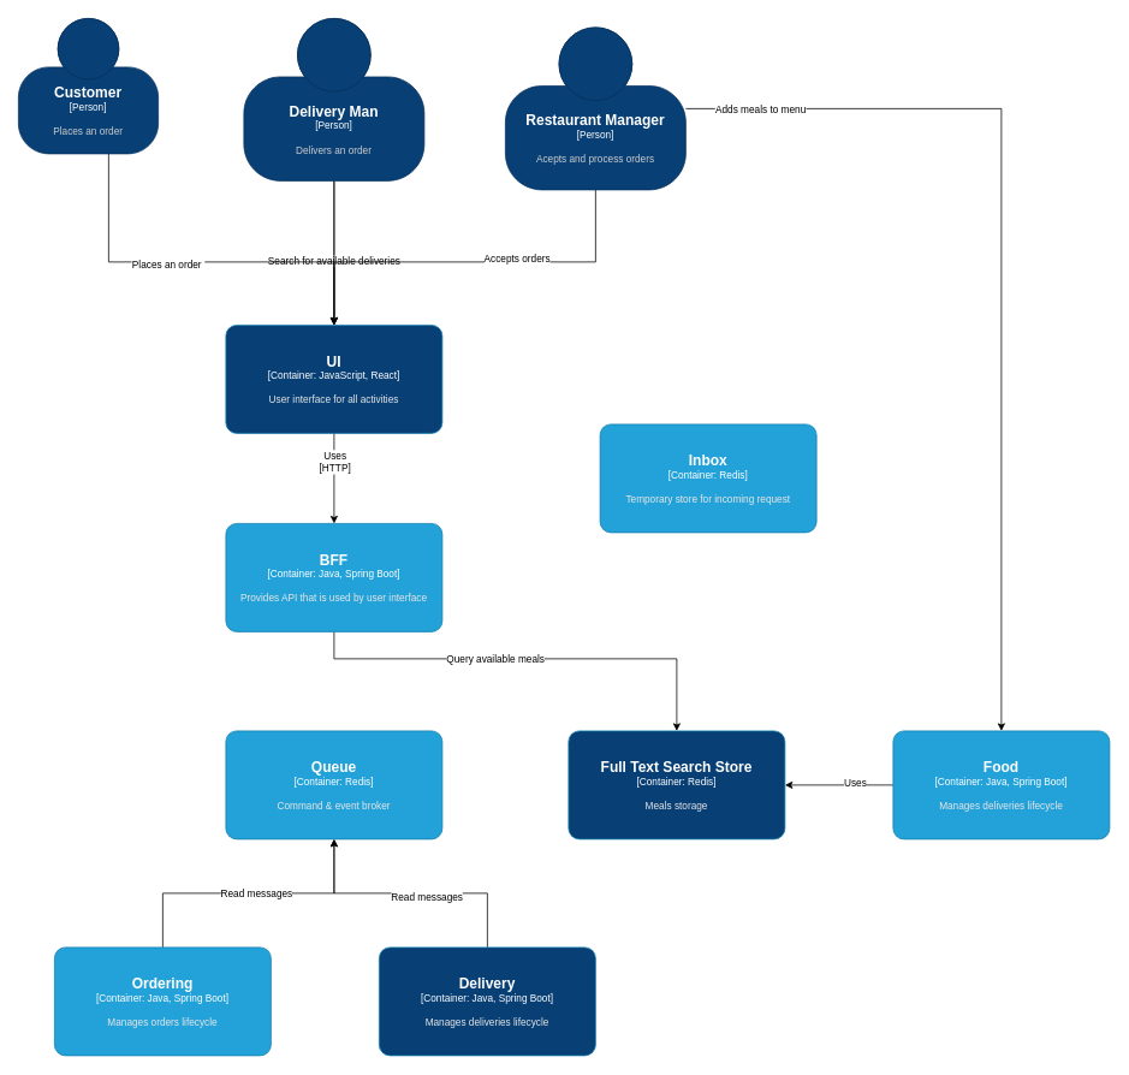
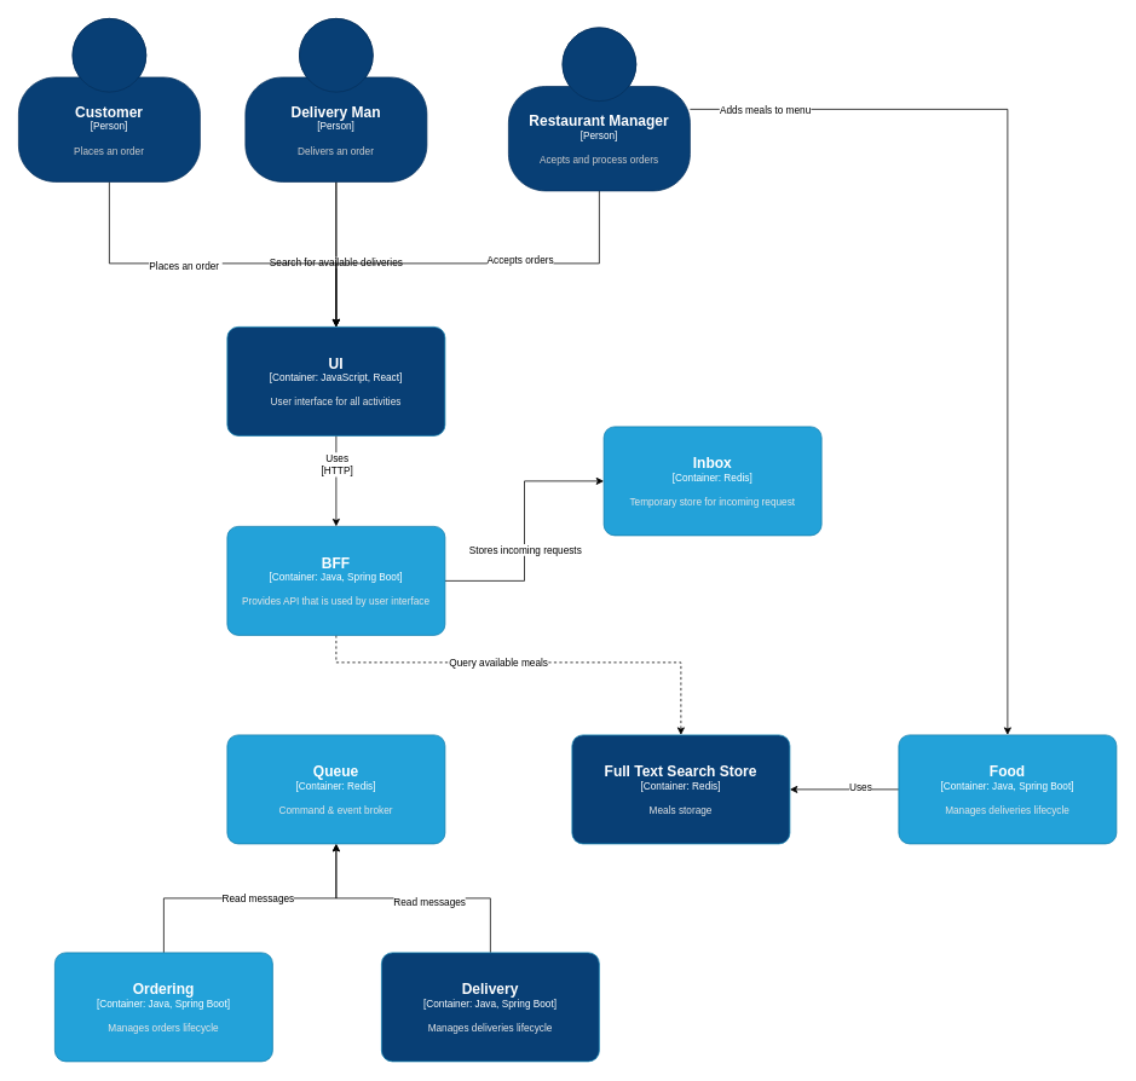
  <mxCell id="0" />
  <mxCell id="1" parent="0" />
  <mxCell id="2" style="edgeStyle=orthogonalEdgeStyle;rounded=0;orthogonalLoop=1;jettySize=auto;html=1;entryX=0.5;entryY=0;entryDx=0;entryDy=0;entryPerimeter=0;" parent="1" source="33" target="20" edge="1"><mxGeometry relative="1" as="geometry"><Array as="points"><mxPoint x="370" y="210" /><mxPoint x="370" y="210" /></Array></mxGeometry></mxCell>
  <mxCell id="3" value="Search for available deliveries" style="edgeLabel;html=1;align=center;verticalAlign=middle;resizable=0;points=[];" parent="2" vertex="1" connectable="0"><mxGeometry x="0.104" y="-1" relative="1" as="geometry"><mxPoint as="offset" /></mxGeometry></mxCell>
  <mxCell id="4" style="edgeStyle=orthogonalEdgeStyle;rounded=0;orthogonalLoop=1;jettySize=auto;html=1;entryX=0.5;entryY=0;entryDx=0;entryDy=0;entryPerimeter=0;" parent="1" source="6" target="20" edge="1"><mxGeometry relative="1" as="geometry"><Array as="points"><mxPoint x="120" y="290" /><mxPoint x="370" y="290" /></Array></mxGeometry></mxCell>
  <mxCell id="5" value="Places an order&amp;nbsp;" style="edgeLabel;html=1;align=center;verticalAlign=middle;resizable=0;points=[];" parent="4" vertex="1" connectable="0"><mxGeometry x="-0.158" y="-2" relative="1" as="geometry"><mxPoint as="offset" /></mxGeometry></mxCell>
- <mxCell id="6" value="&lt;font style=&quot;font-size: 16px&quot;&gt;&lt;b&gt;Customer&lt;/b&gt;&lt;/font&gt;&lt;div&gt;[Person]&lt;/div&gt;&lt;br&gt;&lt;div&gt;&lt;font style=&quot;font-size: 11px&quot;&gt;&lt;font color=&quot;#cccccc&quot;&gt;Places an order&lt;/font&gt;&lt;/div&gt;" style="html=1;fontSize=11;dashed=0;whiteSpace=wrap;fillColor=#083F75;strokeColor=#06315C;fontColor=#ffffff;shape=mxgraph.c4.person2;align=center;metaEdit=1;points=[[0.5,0,0],[1,0.5,0],[1,0.75,0],[0.75,1,0],[0.5,1,0],[0.25,1,0],[0,0.75,0],[0,0.5,0]];resizable=0;" parent="1" vertex="1"><mxGeometry x="20" y="20" width="155" height="150" as="geometry" /></mxCell>
+ <mxCell id="6" value="&lt;font style=&quot;font-size: 16px&quot;&gt;&lt;b&gt;Customer&lt;/b&gt;&lt;/font&gt;&lt;div&gt;[Person]&lt;/div&gt;&lt;br&gt;&lt;div&gt;&lt;font style=&quot;font-size: 11px&quot;&gt;&lt;font color=&quot;#cccccc&quot;&gt;Places an order&lt;/font&gt;&lt;/div&gt;" style="html=1;fontSize=11;dashed=0;whiteSpace=wrap;fillColor=#083F75;strokeColor=#06315C;fontColor=#ffffff;shape=mxgraph.c4.person2;align=center;metaEdit=1;points=[[0.5,0,0],[1,0.5,0],[1,0.75,0],[0.75,1,0],[0.5,1,0],[0.25,1,0],[0,0.75,0],[0,0.5,0]];resizable=0;" parent="1" vertex="1"><mxGeometry x="20" width="200" height="180" as="geometry" y="20" /></mxCell>
  <mxCell id="7" style="edgeStyle=orthogonalEdgeStyle;rounded=0;orthogonalLoop=1;jettySize=auto;html=1;entryX=0.5;entryY=0;entryDx=0;entryDy=0;entryPerimeter=0;startArrow=none;" parent="1" source="33" target="20" edge="1"><mxGeometry relative="1" as="geometry" /></mxCell>
  <mxCell id="8" style="edgeStyle=orthogonalEdgeStyle;rounded=0;orthogonalLoop=1;jettySize=auto;html=1;entryX=0.5;entryY=0;entryDx=0;entryDy=0;entryPerimeter=0;" edge="1" parent="1" source="12" target="31"><mxGeometry relative="1" as="geometry" /></mxCell>
  <mxCell id="9" value="Adds meals to menu" style="edgeLabel;html=1;align=center;verticalAlign=middle;resizable=0;points=[];" vertex="1" connectable="0" parent="8"><mxGeometry x="-0.843" relative="1" as="geometry"><mxPoint as="offset" /></mxGeometry></mxCell>
  <mxCell id="10" style="edgeStyle=orthogonalEdgeStyle;rounded=0;orthogonalLoop=1;jettySize=auto;html=1;entryX=0.5;entryY=0;entryDx=0;entryDy=0;entryPerimeter=0;" edge="1" parent="1" source="12" target="20"><mxGeometry relative="1" as="geometry"><Array as="points"><mxPoint x="660" y="290" /><mxPoint x="370" y="290" /></Array></mxGeometry></mxCell>
  <mxCell id="11" value="Accepts orders" style="edgeLabel;html=1;align=center;verticalAlign=middle;resizable=0;points=[];" vertex="1" connectable="0" parent="10"><mxGeometry x="-0.235" y="-4" relative="1" as="geometry"><mxPoint as="offset" /></mxGeometry></mxCell>
  <mxCell id="12" value="&lt;font style=&quot;font-size: 16px&quot;&gt;&lt;b&gt;Restaurant Manager&lt;/b&gt;&lt;/font&gt;&lt;div&gt;[Person]&lt;/div&gt;&lt;br&gt;&lt;div&gt;&lt;font style=&quot;font-size: 11px&quot;&gt;&lt;font color=&quot;#cccccc&quot;&gt;Acepts and process orders&lt;/font&gt;&lt;/div&gt;" style="html=1;fontSize=11;dashed=0;whiteSpace=wrap;fillColor=#083F75;strokeColor=#06315C;fontColor=#ffffff;shape=mxgraph.c4.person2;align=center;metaEdit=1;points=[[0.5,0,0],[1,0.5,0],[1,0.75,0],[0.75,1,0],[0.5,1,0],[0.25,1,0],[0,0.75,0],[0,0.5,0]];resizable=0;" parent="1" vertex="1"><mxGeometry x="560" y="30" width="200" height="180" as="geometry" /></mxCell>
- <mxCell id="15" style="edgeStyle=orthogonalEdgeStyle;rounded=0;orthogonalLoop=1;jettySize=auto;html=1;" edge="1" parent="1" source="17" target="32"><mxGeometry relative="1" as="geometry"><Array as="points"><mxPoint x="370" y="730" /><mxPoint x="750" y="730" /></Array></mxGeometry></mxCell>
+ <mxCell id="13" style="edgeStyle=orthogonalEdgeStyle;rounded=0;orthogonalLoop=1;jettySize=auto;html=1;entryX=0;entryY=0.5;entryDx=0;entryDy=0;entryPerimeter=0;" edge="1" parent="1" source="17" target="25"><mxGeometry relative="1" as="geometry" /></mxCell>
+ <mxCell id="14" value="Stores incoming requests&amp;nbsp;" style="edgeLabel;html=1;align=center;verticalAlign=middle;resizable=0;points=[];" vertex="1" connectable="0" parent="13"><mxGeometry x="-0.147" y="-3" relative="1" as="geometry"><mxPoint x="-1" as="offset" /></mxGeometry></mxCell>
+ <mxCell id="15" style="edgeStyle=orthogonalEdgeStyle;rounded=0;orthogonalLoop=1;jettySize=auto;html=1;dashed=1;" edge="1" parent="1" source="17" target="32"><mxGeometry relative="1" as="geometry"><Array as="points"><mxPoint x="370" y="730" /><mxPoint x="750" y="730" /></Array></mxGeometry></mxCell>
  <mxCell id="16" value="Query available meals" style="edgeLabel;html=1;align=center;verticalAlign=middle;resizable=0;points=[];" vertex="1" connectable="0" parent="15"><mxGeometry x="-0.152" relative="1" as="geometry"><mxPoint as="offset" /></mxGeometry></mxCell>
  <mxCell id="17" value="&lt;font style=&quot;font-size: 16px&quot;&gt;&lt;b&gt;BFF&lt;/b&gt;&lt;/font&gt;&lt;div&gt;[Container: Java, Spring Boot]&lt;/div&gt;&lt;br&gt;&lt;div&gt;&lt;font style=&quot;font-size: 11px&quot;&gt;&lt;font color=&quot;#E6E6E6&quot;&gt;Provides API that is used by user interface&lt;/font&gt;&lt;/div&gt;" style="rounded=1;whiteSpace=wrap;html=1;fontSize=11;labelBackgroundColor=none;fillColor=#23A2D9;fontColor=#ffffff;align=center;arcSize=10;strokeColor=#0E7DAD;metaEdit=1;resizable=0;points=[[0.25,0,0],[0.5,0,0],[0.75,0,0],[1,0.25,0],[1,0.5,0],[1,0.75,0],[0.75,1,0],[0.5,1,0],[0.25,1,0],[0,0.75,0],[0,0.5,0],[0,0.25,0]];" parent="1" vertex="1"><mxGeometry x="250" y="580" width="240" height="120" as="geometry" /></mxCell>
  <mxCell id="18" style="edgeStyle=orthogonalEdgeStyle;rounded=0;orthogonalLoop=1;jettySize=auto;html=1;entryX=0.5;entryY=0;entryDx=0;entryDy=0;entryPerimeter=0;" parent="1" source="20" target="17" edge="1"><mxGeometry relative="1" as="geometry" /></mxCell>
  <mxCell id="19" value="Uses&lt;br&gt;[HTTP]" style="edgeLabel;html=1;align=center;verticalAlign=middle;resizable=0;points=[];" parent="18" vertex="1" connectable="0"><mxGeometry x="-0.374" relative="1" as="geometry"><mxPoint as="offset" /></mxGeometry></mxCell>
  <mxCell id="20" value="&lt;font style=&quot;font-size: 16px&quot;&gt;&lt;b&gt;UI&lt;/b&gt;&lt;/font&gt;&lt;div&gt;[Container: JavaScript, React]&lt;/div&gt;&lt;br&gt;&lt;div&gt;&lt;font style=&quot;font-size: 11px&quot;&gt;&lt;font color=&quot;#E6E6E6&quot;&gt;User interface for all activities&lt;/font&gt;&lt;/div&gt;" style="rounded=1;whiteSpace=wrap;html=1;fontSize=11;labelBackgroundColor=none;fillColor=#083f75;fontColor=#ffffff;align=center;arcSize=10;strokeColor=#0E7DAD;metaEdit=1;resizable=0;points=[[0.25,0,0],[0.5,0,0],[0.75,0,0],[1,0.25,0],[1,0.5,0],[1,0.75,0],[0.75,1,0],[0.5,1,0],[0.25,1,0],[0,0.75,0],[0,0.5,0],[0,0.25,0]];" parent="1" vertex="1"><mxGeometry x="250" y="360" width="240" height="120" as="geometry" /></mxCell>
  <mxCell id="21" style="edgeStyle=orthogonalEdgeStyle;rounded=0;orthogonalLoop=1;jettySize=auto;html=1;entryX=0.5;entryY=1;entryDx=0;entryDy=0;entryPerimeter=0;" edge="1" parent="1" source="23" target="24"><mxGeometry relative="1" as="geometry" /></mxCell>
  <mxCell id="22" value="Read messages" style="edgeLabel;html=1;align=center;verticalAlign=middle;resizable=0;points=[];" vertex="1" connectable="0" parent="21"><mxGeometry x="0.051" relative="1" as="geometry"><mxPoint as="offset" /></mxGeometry></mxCell>
  <mxCell id="23" value="&lt;font style=&quot;font-size: 16px&quot;&gt;&lt;b&gt;Ordering&lt;/b&gt;&lt;/font&gt;&lt;div&gt;[Container: Java, Spring Boot]&lt;/div&gt;&lt;br&gt;&lt;div&gt;&lt;font style=&quot;font-size: 11px&quot;&gt;&lt;font color=&quot;#E6E6E6&quot;&gt;Manages orders lifecycle&lt;/font&gt;&lt;/div&gt;" style="rounded=1;whiteSpace=wrap;html=1;fontSize=11;labelBackgroundColor=none;fillColor=#23A2D9;fontColor=#ffffff;align=center;arcSize=10;strokeColor=#0E7DAD;metaEdit=1;resizable=0;points=[[0.25,0,0],[0.5,0,0],[0.75,0,0],[1,0.25,0],[1,0.5,0],[1,0.75,0],[0.75,1,0],[0.5,1,0],[0.25,1,0],[0,0.75,0],[0,0.5,0],[0,0.25,0]];" vertex="1" parent="1"><mxGeometry x="60" y="1050" width="240" height="120" as="geometry" /></mxCell>
  <mxCell id="24" value="&lt;font style=&quot;font-size: 16px&quot;&gt;&lt;b&gt;Queue&lt;/b&gt;&lt;/font&gt;&lt;div&gt;[Container: Redis]&lt;/div&gt;&lt;br&gt;&lt;div&gt;&lt;font style=&quot;font-size: 11px&quot;&gt;&lt;font color=&quot;#E6E6E6&quot;&gt;Command &amp; event broker&lt;/font&gt;&lt;/div&gt;" style="rounded=1;whiteSpace=wrap;html=1;fontSize=11;labelBackgroundColor=none;fillColor=#23A2D9;fontColor=#ffffff;align=center;arcSize=10;strokeColor=#0E7DAD;metaEdit=1;resizable=0;points=[[0.25,0,0],[0.5,0,0],[0.75,0,0],[1,0.25,0],[1,0.5,0],[1,0.75,0],[0.75,1,0],[0.5,1,0],[0.25,1,0],[0,0.75,0],[0,0.5,0],[0,0.25,0]];" vertex="1" parent="1"><mxGeometry x="250" y="810" width="240" height="120" as="geometry" /></mxCell>
  <mxCell id="25" value="&lt;font style=&quot;font-size: 16px&quot;&gt;&lt;b&gt;Inbox&lt;/b&gt;&lt;/font&gt;&lt;div&gt;[Container: Redis]&lt;/div&gt;&lt;br&gt;&lt;div&gt;&lt;font style=&quot;font-size: 11px&quot;&gt;&lt;font color=&quot;#E6E6E6&quot;&gt;Temporary store for incoming request&lt;/font&gt;&lt;/div&gt;" style="rounded=1;whiteSpace=wrap;html=1;fontSize=11;labelBackgroundColor=none;fillColor=#23A2D9;fontColor=#ffffff;align=center;arcSize=10;strokeColor=#0E7DAD;metaEdit=1;resizable=0;points=[[0.25,0,0],[0.5,0,0],[0.75,0,0],[1,0.25,0],[1,0.5,0],[1,0.75,0],[0.75,1,0],[0.5,1,0],[0.25,1,0],[0,0.75,0],[0,0.5,0],[0,0.25,0]];" vertex="1" parent="1"><mxGeometry x="665" y="470" width="240" height="120" as="geometry" /></mxCell>
  <mxCell id="26" style="edgeStyle=orthogonalEdgeStyle;rounded=0;orthogonalLoop=1;jettySize=auto;html=1;entryX=0.5;entryY=1;entryDx=0;entryDy=0;entryPerimeter=0;" edge="1" parent="1" source="28" target="24"><mxGeometry relative="1" as="geometry" /></mxCell>
  <mxCell id="27" value="Read messages" style="edgeLabel;html=1;align=center;verticalAlign=middle;resizable=0;points=[];" vertex="1" connectable="0" parent="26"><mxGeometry x="-0.12" y="3" relative="1" as="geometry"><mxPoint as="offset" /></mxGeometry></mxCell>
  <mxCell id="28" value="&lt;font style=&quot;font-size: 16px&quot;&gt;&lt;b&gt;Delivery&lt;/b&gt;&lt;/font&gt;&lt;div&gt;[Container: Java, Spring Boot]&lt;/div&gt;&lt;br&gt;&lt;div&gt;&lt;font style=&quot;font-size: 11px&quot;&gt;&lt;font color=&quot;#E6E6E6&quot;&gt;Manages deliveries lifecycle&lt;/font&gt;&lt;/div&gt;" style="rounded=1;whiteSpace=wrap;html=1;fontSize=11;labelBackgroundColor=none;fillColor=#083f75;fontColor=#ffffff;align=center;arcSize=10;strokeColor=#0E7DAD;metaEdit=1;resizable=0;points=[[0.25,0,0],[0.5,0,0],[0.75,0,0],[1,0.25,0],[1,0.5,0],[1,0.75,0],[0.75,1,0],[0.5,1,0],[0.25,1,0],[0,0.75,0],[0,0.5,0],[0,0.25,0]];" vertex="1" parent="1"><mxGeometry x="420" y="1050" width="240" height="120" as="geometry" /></mxCell>
  <mxCell id="29" style="edgeStyle=orthogonalEdgeStyle;rounded=0;orthogonalLoop=1;jettySize=auto;html=1;" edge="1" parent="1" source="31" target="32"><mxGeometry relative="1" as="geometry" /></mxCell>
  <mxCell id="30" value="Uses" style="edgeLabel;html=1;align=center;verticalAlign=middle;resizable=0;points=[];" vertex="1" connectable="0" parent="29"><mxGeometry x="-0.279" y="-3" relative="1" as="geometry"><mxPoint as="offset" /></mxGeometry></mxCell>
  <mxCell id="31" value="&lt;font style=&quot;font-size: 16px&quot;&gt;&lt;b&gt;Food&lt;/b&gt;&lt;/font&gt;&lt;div&gt;[Container: Java, Spring Boot]&lt;/div&gt;&lt;br&gt;&lt;div&gt;&lt;font style=&quot;font-size: 11px&quot;&gt;&lt;font color=&quot;#E6E6E6&quot;&gt;Manages deliveries lifecycle&lt;/font&gt;&lt;/div&gt;" style="rounded=1;whiteSpace=wrap;html=1;fontSize=11;labelBackgroundColor=none;fillColor=#23A2D9;fontColor=#ffffff;align=center;arcSize=10;strokeColor=#0E7DAD;metaEdit=1;resizable=0;points=[[0.25,0,0],[0.5,0,0],[0.75,0,0],[1,0.25,0],[1,0.5,0],[1,0.75,0],[0.75,1,0],[0.5,1,0],[0.25,1,0],[0,0.75,0],[0,0.5,0],[0,0.25,0]];" vertex="1" parent="1"><mxGeometry x="990" y="810" width="240" height="120" as="geometry" /></mxCell>
  <mxCell id="32" value="&lt;font style=&quot;font-size: 16px&quot;&gt;&lt;b&gt;Full Text Search Store&lt;/b&gt;&lt;/font&gt;&lt;div&gt;[Container: Redis]&lt;/div&gt;&lt;br&gt;&lt;div&gt;&lt;font style=&quot;font-size: 11px&quot;&gt;&lt;font color=&quot;#E6E6E6&quot;&gt;Meals storage&lt;/font&gt;&lt;/div&gt;" style="rounded=1;whiteSpace=wrap;html=1;fontSize=11;labelBackgroundColor=none;fillColor=#083f75;fontColor=#ffffff;align=center;arcSize=10;strokeColor=#0E7DAD;metaEdit=1;resizable=0;points=[[0.25,0,0],[0.5,0,0],[0.75,0,0],[1,0.25,0],[1,0.5,0],[1,0.75,0],[0.75,1,0],[0.5,1,0],[0.25,1,0],[0,0.75,0],[0,0.5,0],[0,0.25,0]];" vertex="1" parent="1"><mxGeometry x="630" y="810" width="240" height="120" as="geometry" /></mxCell>
  <mxCell id="33" value="&lt;font style=&quot;font-size: 16px&quot;&gt;&lt;b&gt;Delivery Man&lt;/b&gt;&lt;/font&gt;&lt;div&gt;[Person]&lt;/div&gt;&lt;br&gt;&lt;div&gt;&lt;font style=&quot;font-size: 11px&quot;&gt;&lt;font color=&quot;#cccccc&quot;&gt;Delivers an order&lt;/font&gt;&lt;/div&gt;" style="html=1;fontSize=11;dashed=0;whiteSpace=wrap;fillColor=#083F75;strokeColor=#06315C;fontColor=#ffffff;shape=mxgraph.c4.person2;align=center;metaEdit=1;points=[[0.5,0,0],[1,0.5,0],[1,0.75,0],[0.75,1,0],[0.5,1,0],[0.25,1,0],[0,0.75,0],[0,0.5,0]];resizable=0;" parent="1" vertex="1"><mxGeometry x="270" width="200" height="180" as="geometry" y="20" /></mxCell>
